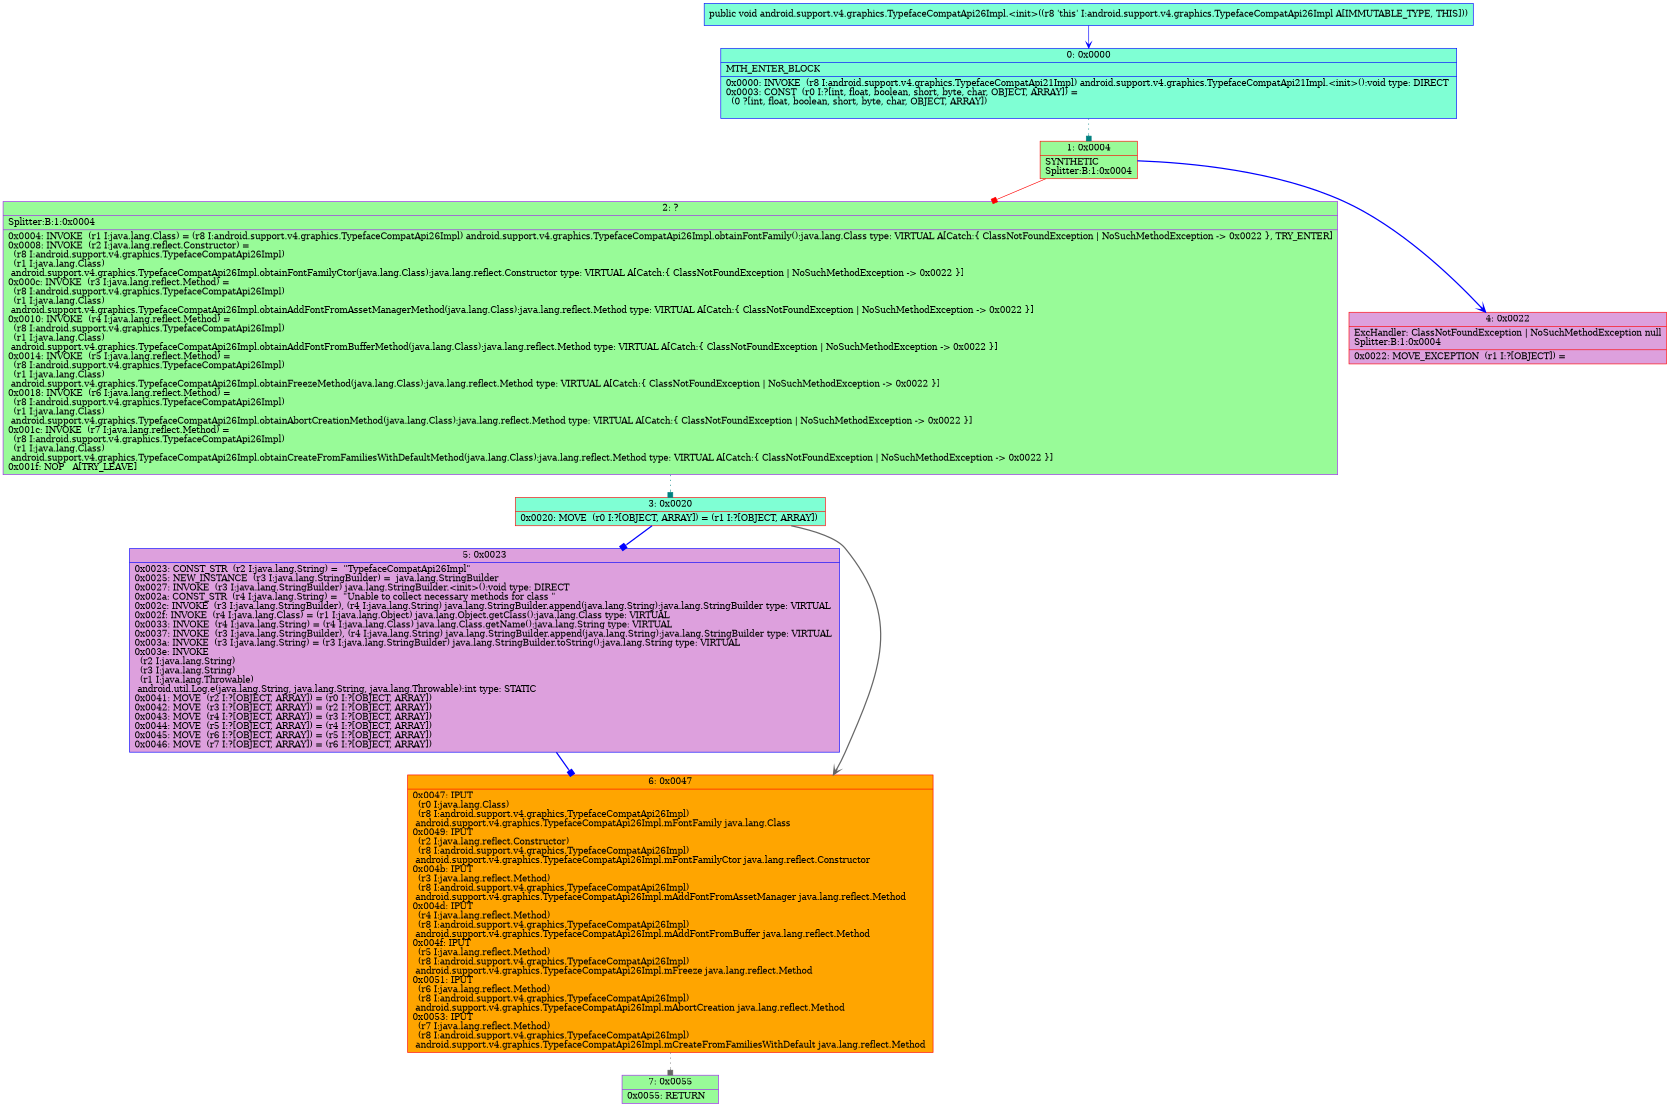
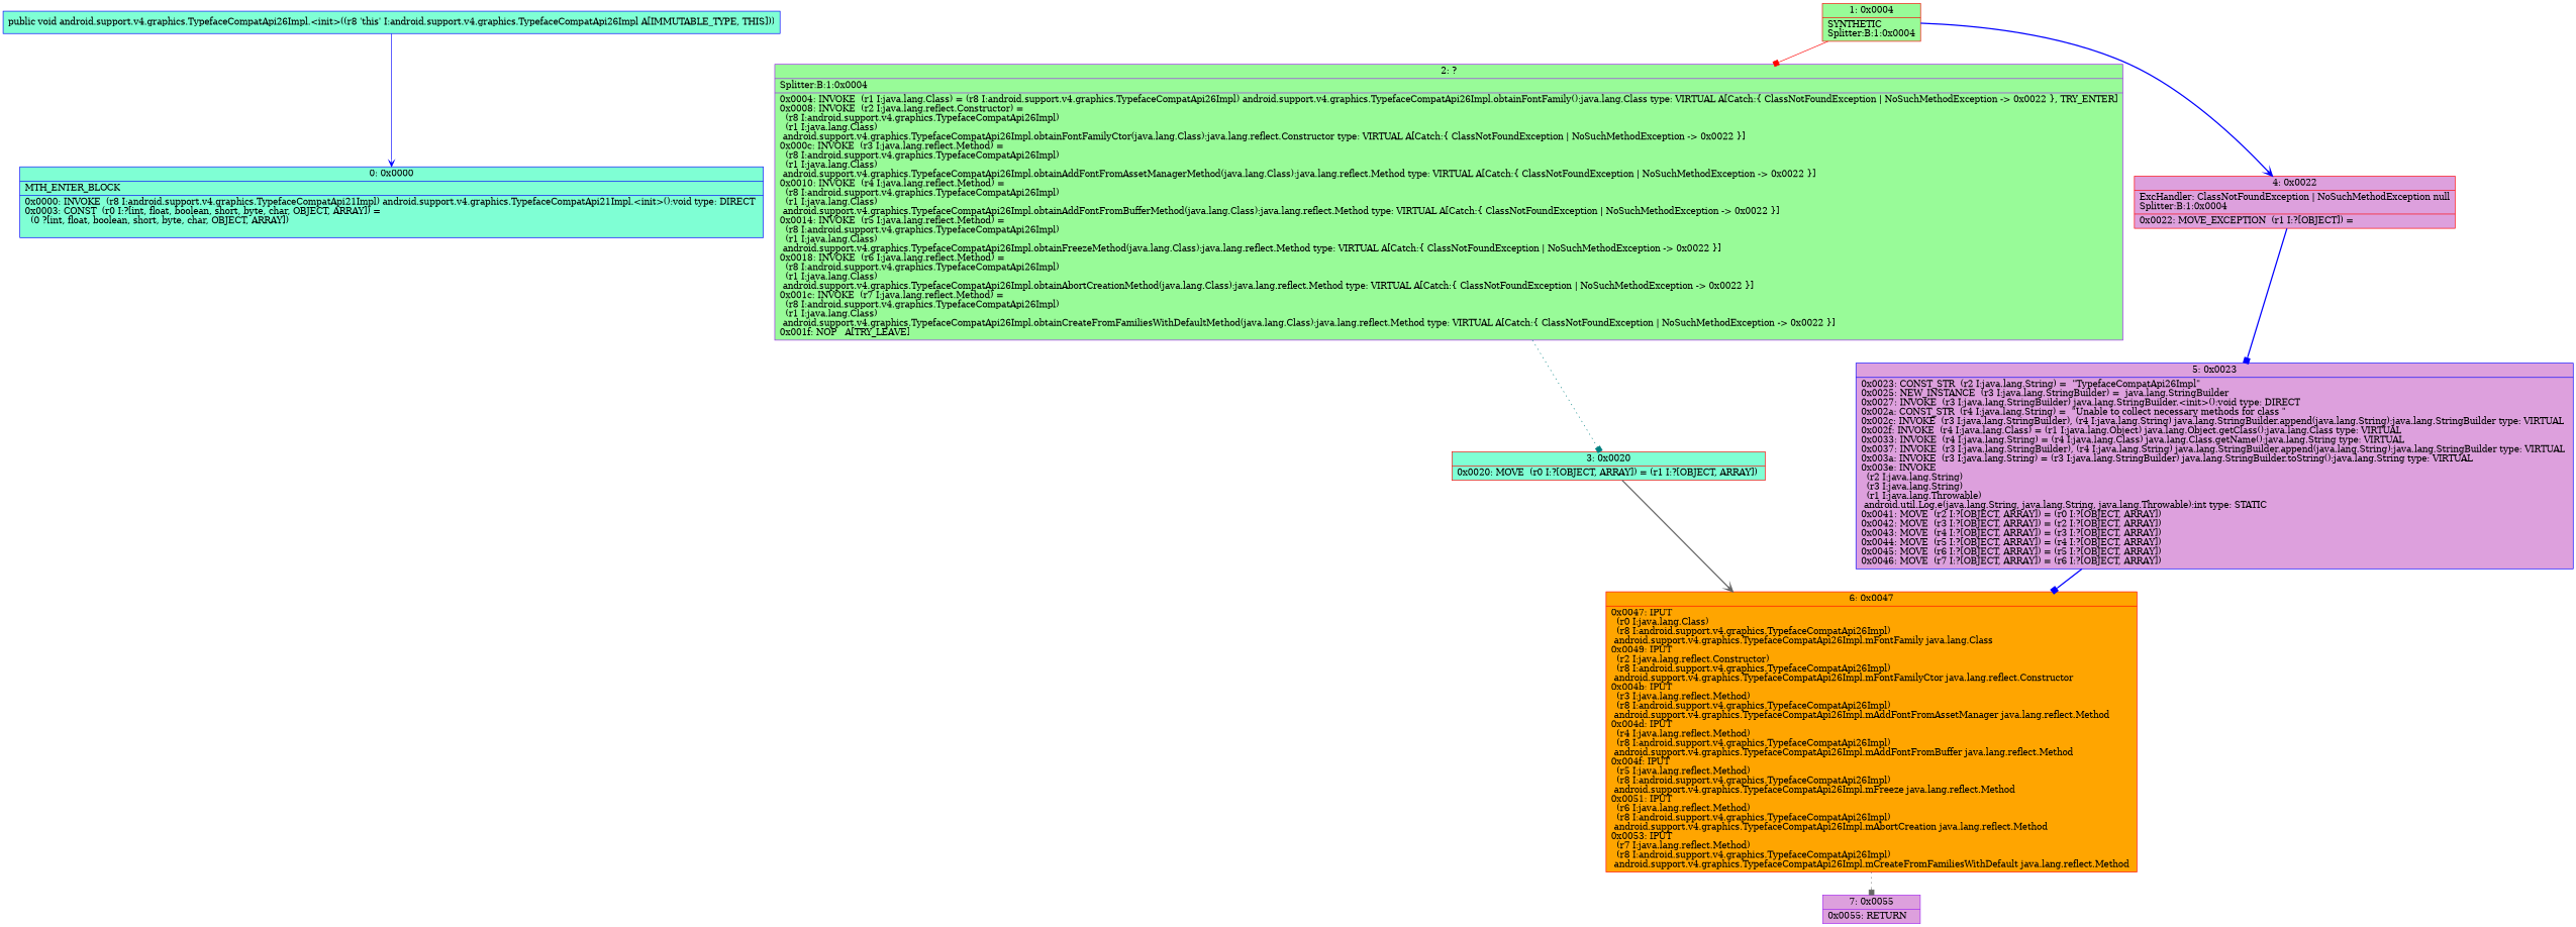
  digraph {
    node [color=red fillcolor=aquamarine shape=record style=filled]
    edge [arrowhead=box color=blue style=bold]
    n1 [color=blue label="{0\:\ 0x0000|MTH_ENTER_BLOCK\l|0x0000: INVOKE  (r8 I:android.support.v4.graphics.TypefaceCompatApi21Impl) android.support.v4.graphics.TypefaceCompatApi21Impl.\<init\>():void type: DIRECT \l0x0003: CONST  (r0 I:?[int, float, boolean, short, byte, char, OBJECT, ARRAY]) = \l  (0 ?[int, float, boolean, short, byte, char, OBJECT, ARRAY])\l \l}"]
    n2 [fillcolor=palegreen label="{1\:\ 0x0004|SYNTHETIC\lSplitter:B:1:0x0004\l}"]
    n3 [color=purple fillcolor=palegreen label="{2\:\ ?|Splitter:B:1:0x0004\l|0x0004: INVOKE  (r1 I:java.lang.Class) = (r8 I:android.support.v4.graphics.TypefaceCompatApi26Impl) android.support.v4.graphics.TypefaceCompatApi26Impl.obtainFontFamily():java.lang.Class type: VIRTUAL A[Catch:\{ ClassNotFoundException \| NoSuchMethodException \-\> 0x0022 \}, TRY_ENTER]\l0x0008: INVOKE  (r2 I:java.lang.reflect.Constructor) = \l  (r8 I:android.support.v4.graphics.TypefaceCompatApi26Impl)\l  (r1 I:java.lang.Class)\l android.support.v4.graphics.TypefaceCompatApi26Impl.obtainFontFamilyCtor(java.lang.Class):java.lang.reflect.Constructor type: VIRTUAL A[Catch:\{ ClassNotFoundException \| NoSuchMethodException \-\> 0x0022 \}]\l0x000c: INVOKE  (r3 I:java.lang.reflect.Method) = \l  (r8 I:android.support.v4.graphics.TypefaceCompatApi26Impl)\l  (r1 I:java.lang.Class)\l android.support.v4.graphics.TypefaceCompatApi26Impl.obtainAddFontFromAssetManagerMethod(java.lang.Class):java.lang.reflect.Method type: VIRTUAL A[Catch:\{ ClassNotFoundException \| NoSuchMethodException \-\> 0x0022 \}]\l0x0010: INVOKE  (r4 I:java.lang.reflect.Method) = \l  (r8 I:android.support.v4.graphics.TypefaceCompatApi26Impl)\l  (r1 I:java.lang.Class)\l android.support.v4.graphics.TypefaceCompatApi26Impl.obtainAddFontFromBufferMethod(java.lang.Class):java.lang.reflect.Method type: VIRTUAL A[Catch:\{ ClassNotFoundException \| NoSuchMethodException \-\> 0x0022 \}]\l0x0014: INVOKE  (r5 I:java.lang.reflect.Method) = \l  (r8 I:android.support.v4.graphics.TypefaceCompatApi26Impl)\l  (r1 I:java.lang.Class)\l android.support.v4.graphics.TypefaceCompatApi26Impl.obtainFreezeMethod(java.lang.Class):java.lang.reflect.Method type: VIRTUAL A[Catch:\{ ClassNotFoundException \| NoSuchMethodException \-\> 0x0022 \}]\l0x0018: INVOKE  (r6 I:java.lang.reflect.Method) = \l  (r8 I:android.support.v4.graphics.TypefaceCompatApi26Impl)\l  (r1 I:java.lang.Class)\l android.support.v4.graphics.TypefaceCompatApi26Impl.obtainAbortCreationMethod(java.lang.Class):java.lang.reflect.Method type: VIRTUAL A[Catch:\{ ClassNotFoundException \| NoSuchMethodException \-\> 0x0022 \}]\l0x001c: INVOKE  (r7 I:java.lang.reflect.Method) = \l  (r8 I:android.support.v4.graphics.TypefaceCompatApi26Impl)\l  (r1 I:java.lang.Class)\l android.support.v4.graphics.TypefaceCompatApi26Impl.obtainCreateFromFamiliesWithDefaultMethod(java.lang.Class):java.lang.reflect.Method type: VIRTUAL A[Catch:\{ ClassNotFoundException \| NoSuchMethodException \-\> 0x0022 \}]\l0x001f: NOP   A[TRY_LEAVE]\l}"]
    n4 [fillcolor=plum label="{4\:\ 0x0022|ExcHandler: ClassNotFoundException \| NoSuchMethodException null\lSplitter:B:1:0x0004\l|0x0022: MOVE_EXCEPTION  (r1 I:?[OBJECT]) =  \l}"]
    n5 [label="{3\:\ 0x0020|0x0020: MOVE  (r0 I:?[OBJECT, ARRAY]) = (r1 I:?[OBJECT, ARRAY]) \l}"]
    n6 [color=blue fillcolor=plum label="{5\:\ 0x0023|0x0023: CONST_STR  (r2 I:java.lang.String) =  \"TypefaceCompatApi26Impl\" \l0x0025: NEW_INSTANCE  (r3 I:java.lang.StringBuilder) =  java.lang.StringBuilder \l0x0027: INVOKE  (r3 I:java.lang.StringBuilder) java.lang.StringBuilder.\<init\>():void type: DIRECT \l0x002a: CONST_STR  (r4 I:java.lang.String) =  \"Unable to collect necessary methods for class \" \l0x002c: INVOKE  (r3 I:java.lang.StringBuilder), (r4 I:java.lang.String) java.lang.StringBuilder.append(java.lang.String):java.lang.StringBuilder type: VIRTUAL \l0x002f: INVOKE  (r4 I:java.lang.Class) = (r1 I:java.lang.Object) java.lang.Object.getClass():java.lang.Class type: VIRTUAL \l0x0033: INVOKE  (r4 I:java.lang.String) = (r4 I:java.lang.Class) java.lang.Class.getName():java.lang.String type: VIRTUAL \l0x0037: INVOKE  (r3 I:java.lang.StringBuilder), (r4 I:java.lang.String) java.lang.StringBuilder.append(java.lang.String):java.lang.StringBuilder type: VIRTUAL \l0x003a: INVOKE  (r3 I:java.lang.String) = (r3 I:java.lang.StringBuilder) java.lang.StringBuilder.toString():java.lang.String type: VIRTUAL \l0x003e: INVOKE  \l  (r2 I:java.lang.String)\l  (r3 I:java.lang.String)\l  (r1 I:java.lang.Throwable)\l android.util.Log.e(java.lang.String, java.lang.String, java.lang.Throwable):int type: STATIC \l0x0041: MOVE  (r2 I:?[OBJECT, ARRAY]) = (r0 I:?[OBJECT, ARRAY]) \l0x0042: MOVE  (r3 I:?[OBJECT, ARRAY]) = (r2 I:?[OBJECT, ARRAY]) \l0x0043: MOVE  (r4 I:?[OBJECT, ARRAY]) = (r3 I:?[OBJECT, ARRAY]) \l0x0044: MOVE  (r5 I:?[OBJECT, ARRAY]) = (r4 I:?[OBJECT, ARRAY]) \l0x0045: MOVE  (r6 I:?[OBJECT, ARRAY]) = (r5 I:?[OBJECT, ARRAY]) \l0x0046: MOVE  (r7 I:?[OBJECT, ARRAY]) = (r6 I:?[OBJECT, ARRAY]) \l}"]
    n7 [fillcolor=orange label="{6\:\ 0x0047|0x0047: IPUT  \l  (r0 I:java.lang.Class)\l  (r8 I:android.support.v4.graphics.TypefaceCompatApi26Impl)\l android.support.v4.graphics.TypefaceCompatApi26Impl.mFontFamily java.lang.Class \l0x0049: IPUT  \l  (r2 I:java.lang.reflect.Constructor)\l  (r8 I:android.support.v4.graphics.TypefaceCompatApi26Impl)\l android.support.v4.graphics.TypefaceCompatApi26Impl.mFontFamilyCtor java.lang.reflect.Constructor \l0x004b: IPUT  \l  (r3 I:java.lang.reflect.Method)\l  (r8 I:android.support.v4.graphics.TypefaceCompatApi26Impl)\l android.support.v4.graphics.TypefaceCompatApi26Impl.mAddFontFromAssetManager java.lang.reflect.Method \l0x004d: IPUT  \l  (r4 I:java.lang.reflect.Method)\l  (r8 I:android.support.v4.graphics.TypefaceCompatApi26Impl)\l android.support.v4.graphics.TypefaceCompatApi26Impl.mAddFontFromBuffer java.lang.reflect.Method \l0x004f: IPUT  \l  (r5 I:java.lang.reflect.Method)\l  (r8 I:android.support.v4.graphics.TypefaceCompatApi26Impl)\l android.support.v4.graphics.TypefaceCompatApi26Impl.mFreeze java.lang.reflect.Method \l0x0051: IPUT  \l  (r6 I:java.lang.reflect.Method)\l  (r8 I:android.support.v4.graphics.TypefaceCompatApi26Impl)\l android.support.v4.graphics.TypefaceCompatApi26Impl.mAbortCreation java.lang.reflect.Method \l0x0053: IPUT  \l  (r7 I:java.lang.reflect.Method)\l  (r8 I:android.support.v4.graphics.TypefaceCompatApi26Impl)\l android.support.v4.graphics.TypefaceCompatApi26Impl.mCreateFromFamiliesWithDefault java.lang.reflect.Method \l}"]
-   n8 [color=purple fillcolor=palegreen label="{7\:\ 0x0055|0x0055: RETURN   \l}"]
+   n8 [color=purple fillcolor=plum label="{7\:\ 0x0055|0x0055: RETURN   \l}"]
    n9 [color=blue label="{public void android.support.v4.graphics.TypefaceCompatApi26Impl.\<init\>((r8 'this' I:android.support.v4.graphics.TypefaceCompatApi26Impl A[IMMUTABLE_TYPE, THIS])) }"]
-   n1 -> n2 [color=teal style=dotted]
    n2 -> n3 [color=red style=solid]
    n2 -> n4 [arrowhead=vee]
    n3 -> n5 [color=teal style=dotted]
-   n5 -> n6
+   n4 -> n6
    n5 -> n7 [arrowhead=vee color=gray40]
    n6 -> n7
    n7 -> n8 [color=gray40 style=dotted]
    n9 -> n1 [arrowhead=vee style=solid]
  }
